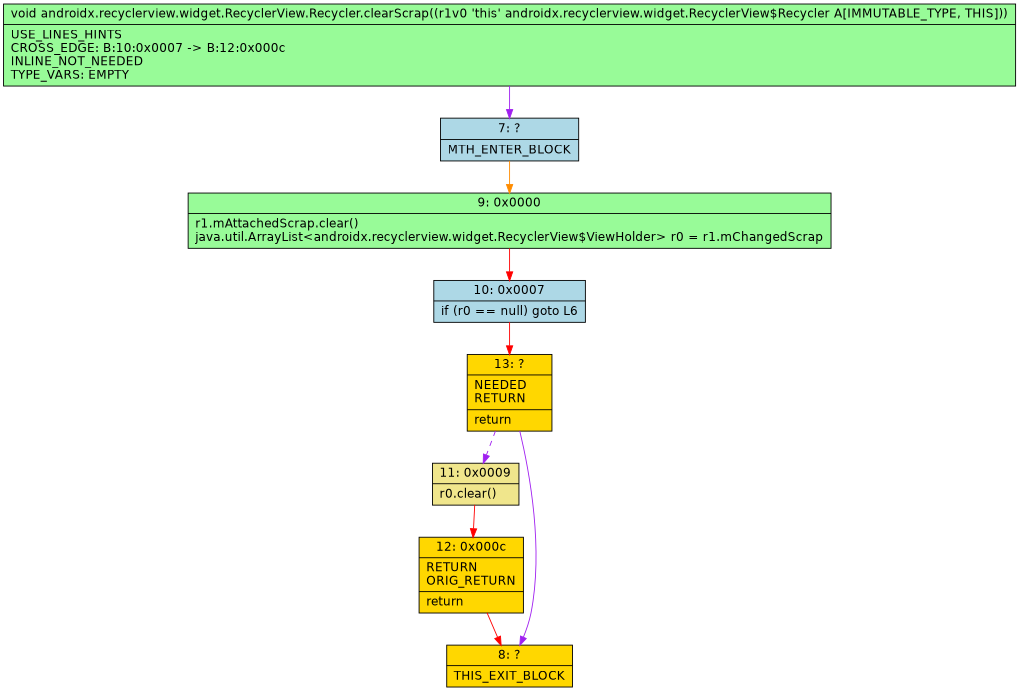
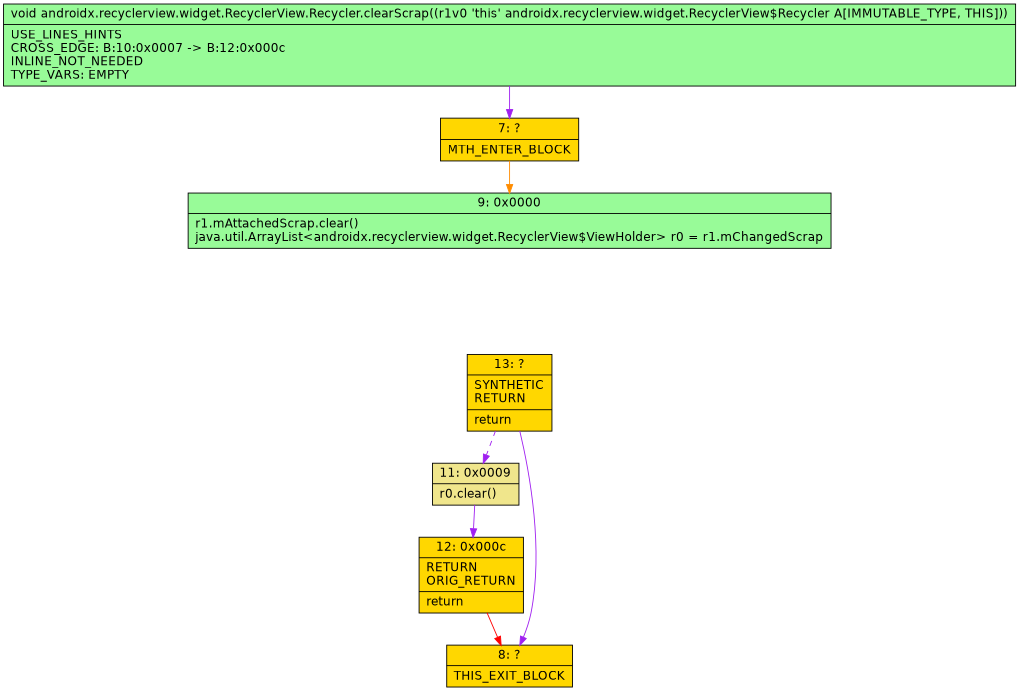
  digraph {
    fontname="DejaVu Sans"
    node [fillcolor=gold fontname="DejaVu Sans" shape=record style=filled]
    edge [color=purple fontname="DejaVu Sans"]
-   n1 [fillcolor=lightblue label="{7\:\ ?|MTH_ENTER_BLOCK\l}"]
+   n1 [label="{7\:\ ?|MTH_ENTER_BLOCK\l}"]
    n2 [fillcolor=palegreen label="{9\:\ 0x0000|r1.mAttachedScrap.clear()\ljava.util.ArrayList\<androidx.recyclerview.widget.RecyclerView$ViewHolder\> r0 = r1.mChangedScrap\l}"]
-   n3 [fillcolor=lightblue label="{10\:\ 0x0007|if (r0 == null) goto L6\l}"]
-   n4 [label="{13\:\ ?|NEEDED\lRETURN\l|return\l}"]
+   n4 [label="{13\:\ ?|SYNTHETIC\lRETURN\l|return\l}"]
    n5 [fillcolor=khaki label="{11\:\ 0x0009|r0.clear()\l}"]
    n6 [label="{12\:\ 0x000c|RETURN\lORIG_RETURN\l|return\l}"]
    n7 [label="{8\:\ ?|THIS_EXIT_BLOCK\l}"]
    n8 [fillcolor=palegreen label="{void androidx.recyclerview.widget.RecyclerView.Recycler.clearScrap((r1v0 'this' androidx.recyclerview.widget.RecyclerView$Recycler A[IMMUTABLE_TYPE, THIS]))  | USE_LINES_HINTS\lCROSS_EDGE: B:10:0x0007 \-\> B:12:0x000c\lINLINE_NOT_NEEDED\lTYPE_VARS: EMPTY\l}"]
    n1 -> n2 [color=darkorange]
-   n2 -> n3 [color=red]
-   n3 -> n4 [color=red]
    n4 -> n5 [style=dashed]
    n4 -> n7
-   n5 -> n6 [color=red]
+   n5 -> n6
    n6 -> n7 [color=red]
    n8 -> n1
  }
